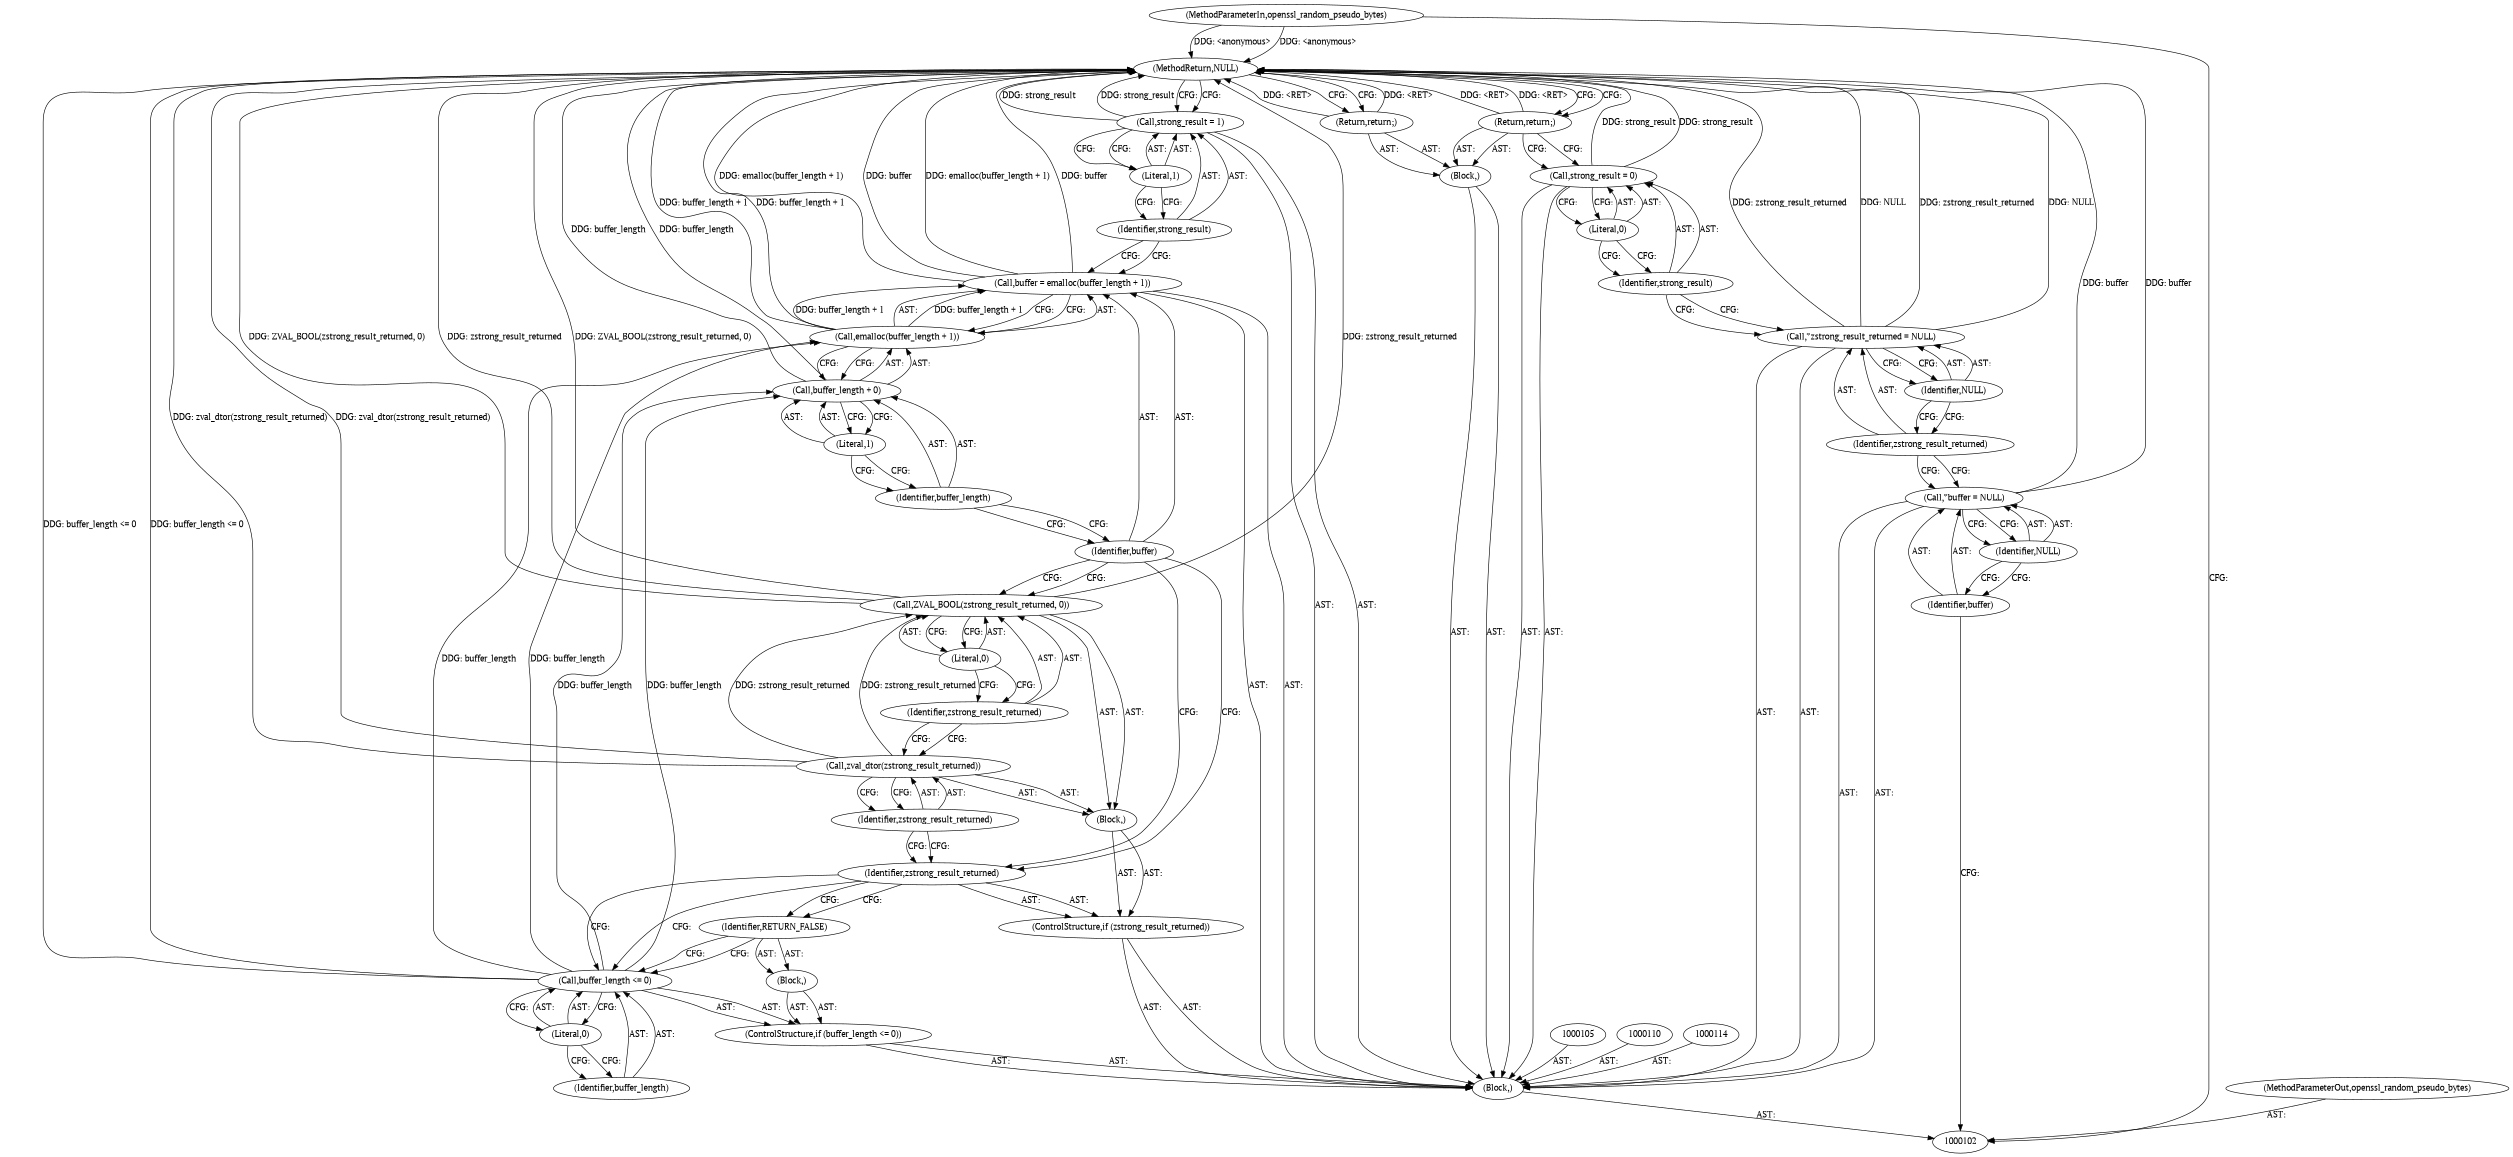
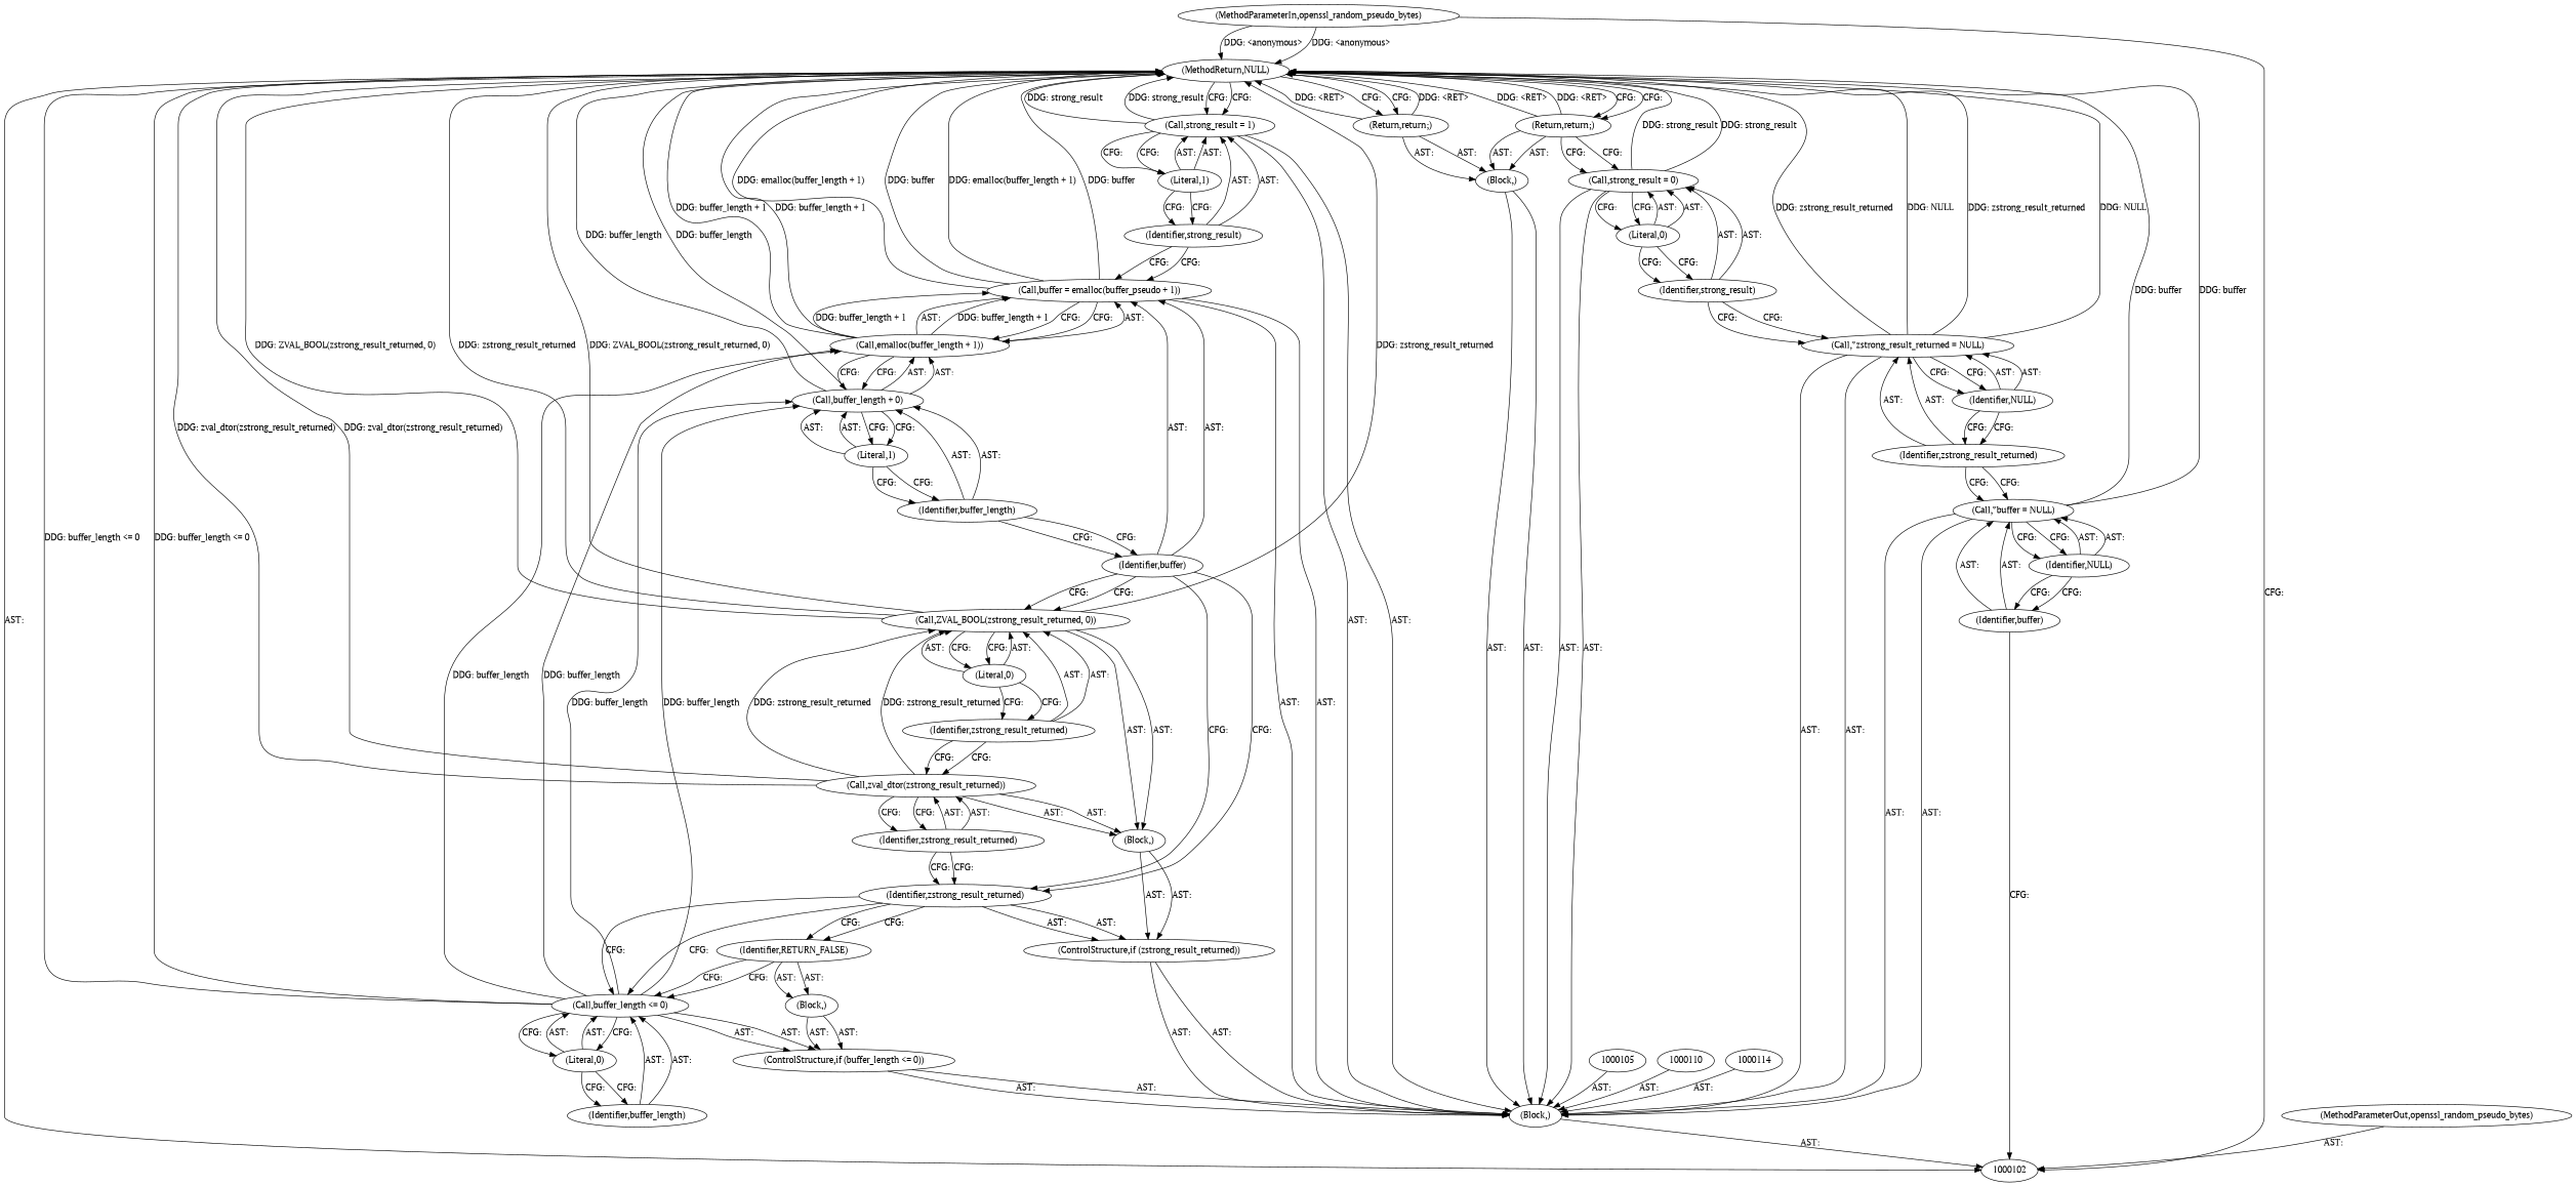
  digraph {
    fontname="PT Serif"
    node [fontname="PT Serif"]
    edge [fontname="PT Serif"]
    n1 [label="(MethodReturn,NULL)"]
    n2 [label="(Return,return;)"]
    n3 [label="(Call,strong_result = 1)"]
    n4 [label="(Return,return;)"]
    1000102
    n6 [label="(Block,)"]
    n7 [label="(Block,)"]
    n8 [label="(Literal,1)"]
    n9 [label="(Call,strong_result = 0)"]
    n10 [label="(MethodParameterIn,openssl_random_pseudo_bytes)"]
    n11 [label="(MethodParameterOut,openssl_random_pseudo_bytes)"]
    n12 [label="(ControlStructure,if (buffer_length <= 0))"]
    n13 [label="(Literal,0)"]
    n14 [label="(Call,buffer_length <= 0)"]
    n15 [label="(Identifier,buffer_length)"]
    n16 [label="(Call,emalloc(buffer_length + 1))"]
    n17 [label="(Call,buffer_length + 0)"]
    n18 [label="(Block,)"]
-   n19 [label="(Call,buffer = emalloc(buffer_length + 1))"]
+   n19 [label="(Call,buffer = emalloc(buffer_pseudo + 1))"]
    n20 [label="(Literal,1)"]
    n21 [label="(Identifier,RETURN_FALSE)"]
    n22 [label="(ControlStructure,if (zstrong_result_returned))"]
    n23 [label="(Block,)"]
    n24 [label="(Identifier,zstrong_result_returned)"]
    n25 [label="(Identifier,zstrong_result_returned)"]
    n26 [label="(Call,zval_dtor(zstrong_result_returned))"]
    n27 [label="(Call,ZVAL_BOOL(zstrong_result_returned, 0))"]
    n28 [label="(Literal,0)"]
    n29 [label="(Identifier,zstrong_result_returned)"]
    n30 [label="(Identifier,buffer_length)"]
    n31 [label="(Identifier,buffer)"]
    n32 [label="(Identifier,strong_result)"]
    n33 [label="(Call,*buffer = NULL)"]
    n34 [label="(Identifier,NULL)"]
    n35 [label="(Identifier,buffer)"]
    n36 [label="(Call,*zstrong_result_returned = NULL)"]
    n37 [label="(Identifier,NULL)"]
    n38 [label="(Identifier,zstrong_result_returned)"]
    n39 [label="(Literal,0)"]
    n40 [label="(Identifier,strong_result)"]
    1000105
    1000110
    1000114
    n1 -> n2 [label="CFG: "]
    n1 -> n2 [label="CFG: "]
    n1 -> n3 [label="CFG: "]
    n1 -> n3 [label="CFG: "]
    n1 -> n4 [label="CFG: "]
    n1 -> n4 [label="CFG: "]
+   n1 -> 1000102 [label="AST: "]
    n2 -> n1 [label="DDG: <RET>"]
    n2 -> n1 [label="DDG: <RET>"]
    n2 -> n6 [label="AST: "]
    n2 -> n6 [label="AST: "]
    n3 -> n1 [label="DDG: strong_result"]
    n3 -> n1 [label="DDG: strong_result"]
    n3 -> n7 [label="AST: "]
    n3 -> n7 [label="AST: "]
    n3 -> n8 [label="CFG: "]
    n3 -> n8 [label="CFG: "]
    n4 -> n1 [label="DDG: <RET>"]
    n4 -> n1 [label="DDG: <RET>"]
    n4 -> n6 [label="AST: "]
    n4 -> n6 [label="AST: "]
    n4 -> n9 [label="CFG: "]
    n4 -> n9 [label="CFG: "]
    n6 -> n7 [label="AST: "]
    n6 -> n7 [label="AST: "]
    n7 -> 1000102 [label="AST: "]
    n8 -> n3 [label="AST: "]
    n8 -> n3 [label="AST: "]
    n8 -> n32 [label="CFG: "]
    n8 -> n32 [label="CFG: "]
    n9 -> n1 [label="DDG: strong_result"]
    n9 -> n1 [label="DDG: strong_result"]
    n9 -> n7 [label="AST: "]
    n9 -> n7 [label="AST: "]
    n9 -> n39 [label="CFG: "]
    n9 -> n39 [label="CFG: "]
    n10 -> n1 [label="DDG: <anonymous>"]
    n10 -> n1 [label="DDG: <anonymous>"]
    n10 -> 1000102 [label="CFG: "]
    n11 -> 1000102 [label="AST: "]
    n12 -> n7 [label="AST: "]
    n12 -> n7 [label="AST: "]
    n13 -> n14 [label="AST: "]
    n13 -> n14 [label="AST: "]
    n13 -> n15 [label="CFG: "]
    n13 -> n15 [label="CFG: "]
    n14 -> n1 [label="DDG: buffer_length <= 0"]
    n14 -> n1 [label="DDG: buffer_length <= 0"]
    n14 -> n12 [label="AST: "]
    n14 -> n12 [label="AST: "]
    n14 -> n13 [label="CFG: "]
    n14 -> n13 [label="CFG: "]
    n14 -> n16 [label="DDG: buffer_length"]
    n14 -> n16 [label="DDG: buffer_length"]
    n14 -> n17 [label="DDG: buffer_length"]
    n14 -> n17 [label="DDG: buffer_length"]
    n15 -> n14 [label="AST: "]
    n15 -> n14 [label="AST: "]
    n16 -> n1 [label="DDG: buffer_length + 1"]
    n16 -> n1 [label="DDG: buffer_length + 1"]
    n16 -> n17 [label="CFG: "]
    n16 -> n17 [label="CFG: "]
    n16 -> n19 [label="AST: "]
    n16 -> n19 [label="DDG: buffer_length + 1"]
    n16 -> n19 [label="AST: "]
    n16 -> n19 [label="DDG: buffer_length + 1"]
    n17 -> n1 [label="DDG: buffer_length"]
    n17 -> n1 [label="DDG: buffer_length"]
    n17 -> n16 [label="AST: "]
    n17 -> n16 [label="AST: "]
    n17 -> n20 [label="CFG: "]
    n17 -> n20 [label="CFG: "]
    n18 -> n12 [label="AST: "]
    n18 -> n12 [label="AST: "]
    n19 -> n1 [label="DDG: emalloc(buffer_length + 1)"]
    n19 -> n1 [label="DDG: buffer"]
    n19 -> n1 [label="DDG: emalloc(buffer_length + 1)"]
    n19 -> n1 [label="DDG: buffer"]
    n19 -> n7 [label="AST: "]
    n19 -> n7 [label="AST: "]
    n19 -> n16 [label="CFG: "]
    n19 -> n16 [label="CFG: "]
    n20 -> n17 [label="AST: "]
    n20 -> n17 [label="AST: "]
    n20 -> n30 [label="CFG: "]
    n20 -> n30 [label="CFG: "]
    n21 -> n14 [label="CFG: "]
    n21 -> n14 [label="CFG: "]
    n21 -> n18 [label="AST: "]
    n21 -> n18 [label="AST: "]
    n22 -> n7 [label="AST: "]
    n22 -> n7 [label="AST: "]
    n23 -> n22 [label="AST: "]
    n23 -> n22 [label="AST: "]
    n24 -> n14 [label="CFG: "]
    n24 -> n14 [label="CFG: "]
    n24 -> n21 [label="CFG: "]
    n24 -> n21 [label="CFG: "]
    n24 -> n22 [label="AST: "]
    n24 -> n22 [label="AST: "]
    n25 -> n24 [label="CFG: "]
    n25 -> n24 [label="CFG: "]
    n25 -> n26 [label="AST: "]
    n25 -> n26 [label="AST: "]
    n26 -> n1 [label="DDG: zval_dtor(zstrong_result_returned)"]
    n26 -> n1 [label="DDG: zval_dtor(zstrong_result_returned)"]
    n26 -> n23 [label="AST: "]
    n26 -> n23 [label="AST: "]
    n26 -> n25 [label="CFG: "]
    n26 -> n25 [label="CFG: "]
    n26 -> n27 [label="DDG: zstrong_result_returned"]
    n26 -> n27 [label="DDG: zstrong_result_returned"]
    n27 -> n1 [label="DDG: ZVAL_BOOL(zstrong_result_returned, 0)"]
    n27 -> n1 [label="DDG: zstrong_result_returned"]
    n27 -> n1 [label="DDG: ZVAL_BOOL(zstrong_result_returned, 0)"]
    n27 -> n1 [label="DDG: zstrong_result_returned"]
    n27 -> n23 [label="AST: "]
    n27 -> n23 [label="AST: "]
    n27 -> n28 [label="CFG: "]
    n27 -> n28 [label="CFG: "]
    n28 -> n27 [label="AST: "]
    n28 -> n27 [label="AST: "]
    n28 -> n29 [label="CFG: "]
    n28 -> n29 [label="CFG: "]
    n29 -> n26 [label="CFG: "]
    n29 -> n26 [label="CFG: "]
    n29 -> n27 [label="AST: "]
    n29 -> n27 [label="AST: "]
    n30 -> n17 [label="AST: "]
    n30 -> n17 [label="AST: "]
    n30 -> n31 [label="CFG: "]
    n30 -> n31 [label="CFG: "]
    n31 -> n19 [label="AST: "]
    n31 -> n19 [label="AST: "]
    n31 -> n24 [label="CFG: "]
    n31 -> n24 [label="CFG: "]
    n31 -> n27 [label="CFG: "]
    n31 -> n27 [label="CFG: "]
    n32 -> n3 [label="AST: "]
    n32 -> n3 [label="AST: "]
    n32 -> n19 [label="CFG: "]
    n32 -> n19 [label="CFG: "]
    n33 -> n1 [label="DDG: buffer"]
    n33 -> n1 [label="DDG: buffer"]
    n33 -> n7 [label="AST: "]
    n33 -> n7 [label="AST: "]
    n33 -> n34 [label="CFG: "]
    n33 -> n34 [label="CFG: "]
    n34 -> n33 [label="AST: "]
    n34 -> n33 [label="AST: "]
    n34 -> n35 [label="CFG: "]
    n34 -> n35 [label="CFG: "]
    n35 -> 1000102 [label="CFG: "]
    n35 -> n33 [label="AST: "]
    n35 -> n33 [label="AST: "]
    n36 -> n1 [label="DDG: zstrong_result_returned"]
    n36 -> n1 [label="DDG: NULL"]
    n36 -> n1 [label="DDG: zstrong_result_returned"]
    n36 -> n1 [label="DDG: NULL"]
    n36 -> n7 [label="AST: "]
    n36 -> n7 [label="AST: "]
    n36 -> n37 [label="CFG: "]
    n36 -> n37 [label="CFG: "]
    n37 -> n36 [label="AST: "]
    n37 -> n36 [label="AST: "]
    n37 -> n38 [label="CFG: "]
    n37 -> n38 [label="CFG: "]
    n38 -> n33 [label="CFG: "]
    n38 -> n33 [label="CFG: "]
    n38 -> n36 [label="AST: "]
    n38 -> n36 [label="AST: "]
    n39 -> n9 [label="AST: "]
    n39 -> n9 [label="AST: "]
    n39 -> n40 [label="CFG: "]
    n39 -> n40 [label="CFG: "]
    n40 -> n9 [label="AST: "]
    n40 -> n9 [label="AST: "]
    n40 -> n36 [label="CFG: "]
    n40 -> n36 [label="CFG: "]
    1000105 -> n7 [label="AST: "]
    1000110 -> n7 [label="AST: "]
    1000114 -> n7 [label="AST: "]
  }
